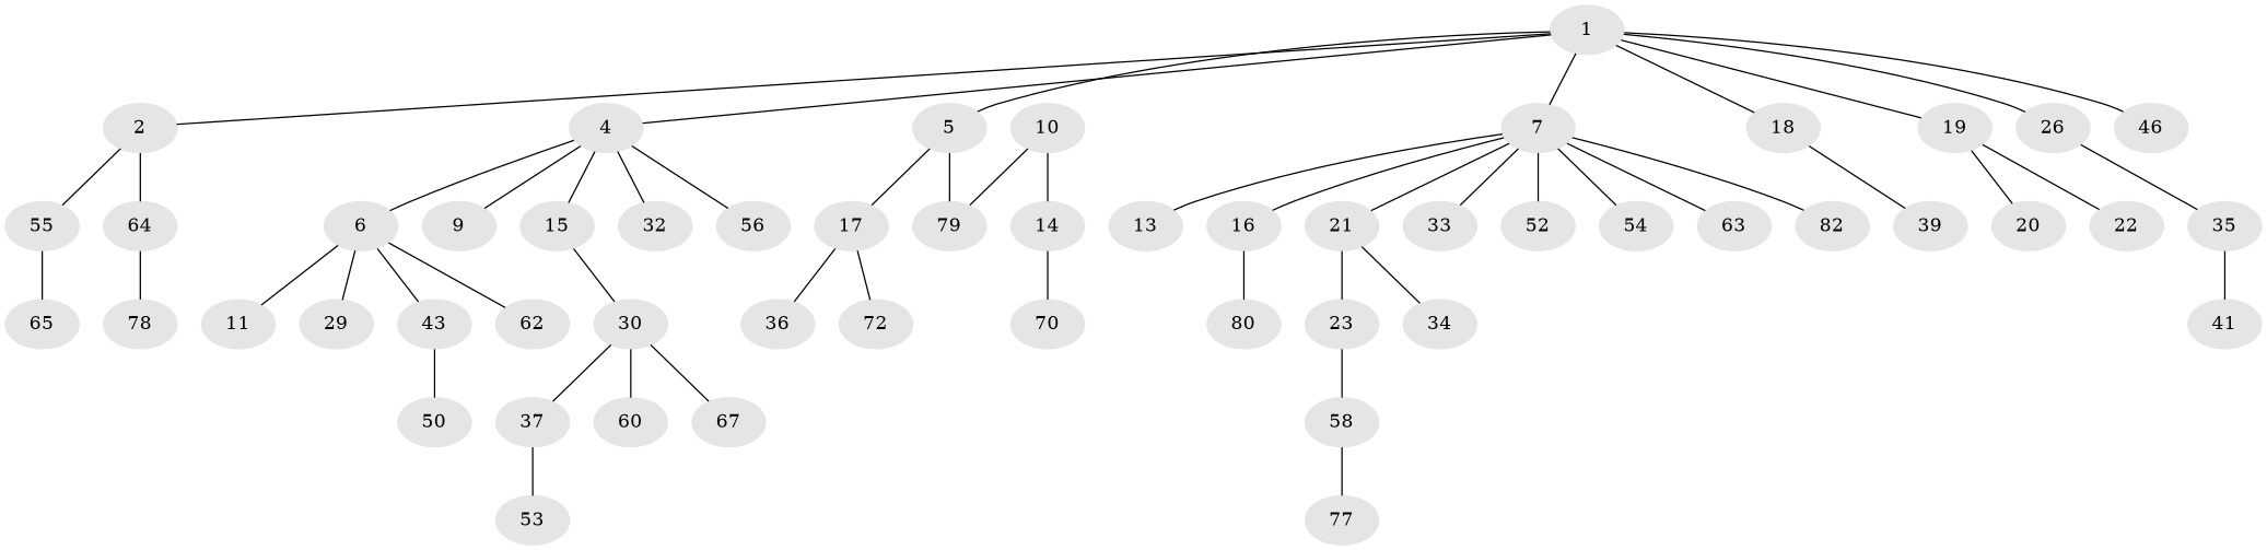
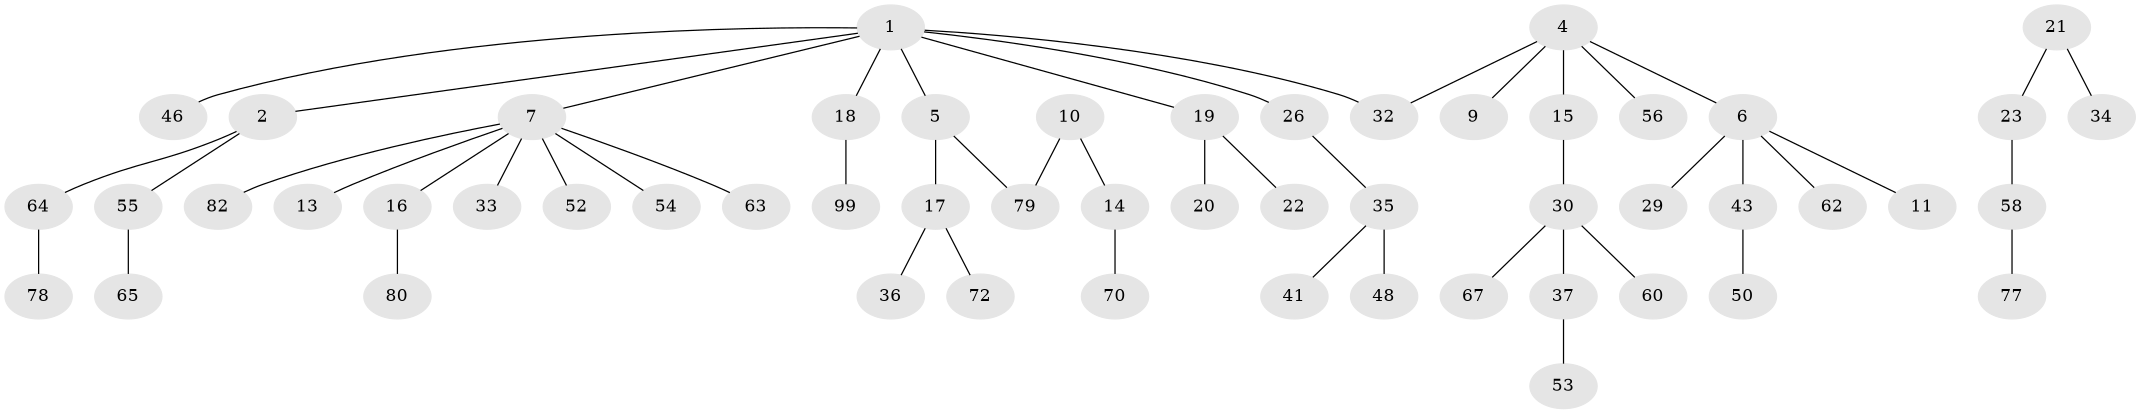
  graph {
    node [color=gray90 style=filled]
    1 [super="+3"]
    2 [super="+24"]
    4 [super="+8"]
    5
    7 [super="+12"]
    18 [super="+49"]
    19 [super="+38"]
    26 [super="+31"]
    46
    55 [super="+61"]
    64
    6 [super="+42"]
    9
    15 [super="+25"]
    32 [super="+47"]
    56
    17 [super="+44"]
    79
    13
    16 [super="+71"]
    21 [super="+73"]
    33 [super="+40"]
    52
    54
    63
    82
-   39
+   39 [label=99]
    20 [super="+75"]
    22 [super="+45"]
    35 [super="+69"]
    65
    78 [super="+81"]
    11 [super="+27"]
    29
    43
    62
    30 [super="+51"]
    10 [super="+59"]
    14 [super="+66"]
    36 [super="+57"]
    72
    50
    80
    23 [super="+28"]
    34
    70
    37 [super="+68"]
    60
    67
    58 [super="+76"]
    77
    41
+   48
    53 [super="+74"]
    1 -- 2
-   1 -- 4
+   1 -- 32
    1 -- 5
    1 -- 7
    1 -- 18
    1 -- 19
    1 -- 26
    1 -- 46
    2 -- 55
    2 -- 64
    4 -- 6
    4 -- 9
    4 -- 15
    4 -- 32
    4 -- 56
    5 -- 17
    5 -- 79
    7 -- 13
    7 -- 16
-   7 -- 21
    7 -- 33
    7 -- 52
    7 -- 54
    7 -- 63
    7 -- 82
    18 -- 39
    19 -- 20
    19 -- 22
    26 -- 35
    55 -- 65
    64 -- 78
    6 -- 11
    6 -- 29
    6 -- 43
    6 -- 62
    15 -- 30
    17 -- 36
    17 -- 72
    16 -- 80
    21 -- 23
    21 -- 34
    35 -- 41
+   35 -- 48
    43 -- 50
    30 -- 37
    30 -- 60
    30 -- 67
    10 -- 79
    10 -- 14
    14 -- 70
    23 -- 58
    37 -- 53
    58 -- 77
  }
